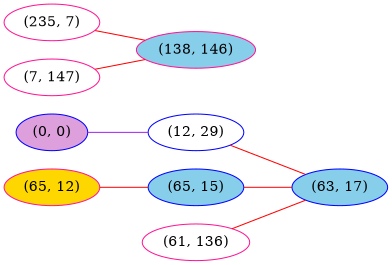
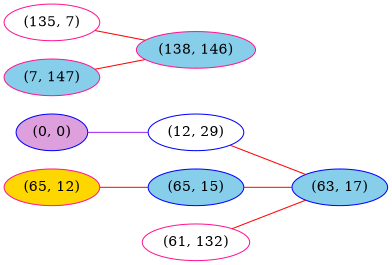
  graph {
    rankdir=LR
    node [color=deeppink fillcolor=white style=filled]
    edge [color=red weight=1]
    "(0, 0)" [color=blue fillcolor=plum]
    "(12, 29)" [color=blue]
    "(63, 17)" [color=blue fillcolor=skyblue]
    "(65, 12)" [fillcolor=gold]
    "(65, 15)" [color=blue fillcolor=skyblue]
-   "(61, 136)"
+   "(61, 136)" [label="(61, 132)"]
    "(138, 146)" [fillcolor=skyblue]
-   "(135, 7)" [label="(235, 7)"]
-   "(7, 147)"
+   "(135, 7)"
+   "(7, 147)" [fillcolor=skyblue]
    "(0, 0)" -- "(12, 29)" [color=purple weight=4]
    "(12, 29)" -- "(63, 17)"
    "(65, 12)" -- "(65, 15)"
    "(65, 15)" -- "(63, 17)"
    "(61, 136)" -- "(63, 17)"
    "(135, 7)" -- "(138, 146)"
    "(7, 147)" -- "(138, 146)"
  }
